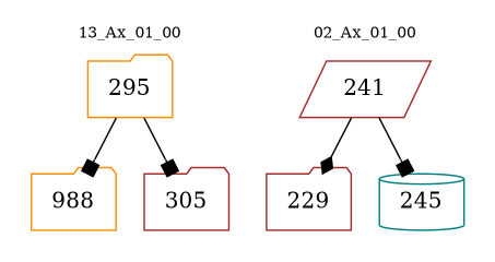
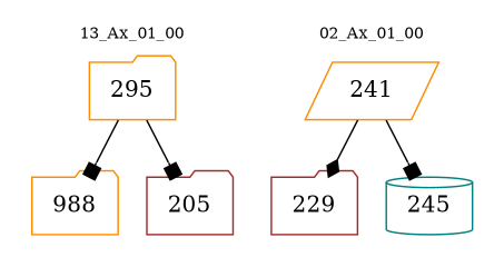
  digraph {
    node [color=brown shape=folder]
    edge [arrowhead=box color=black]
    n1 [color=darkorange label=295]
    n2 [color=darkorange label=988]
-   n3 [label=305]
-   n4 [label=241 shape=parallelogram]
+   n3 [label=205]
+   n4 [color=darkorange label=241 shape=parallelogram]
    n5 [label=229]
    n6 [color=teal label=245 shape=cylinder]
    subgraph cluster_1 {
      color=white
      fontsize=10
      label="13_Ax_01_00"
      n1
      n2
      n3
    }
    subgraph cluster_2 {
      color=white
      fontsize=10
      label="02_Ax_01_00"
      n4
      n5
      n6
    }
    n1 -> n2
    n1 -> n3
    n4 -> n5 [arrowhead=diamond]
    n4 -> n6
  }
